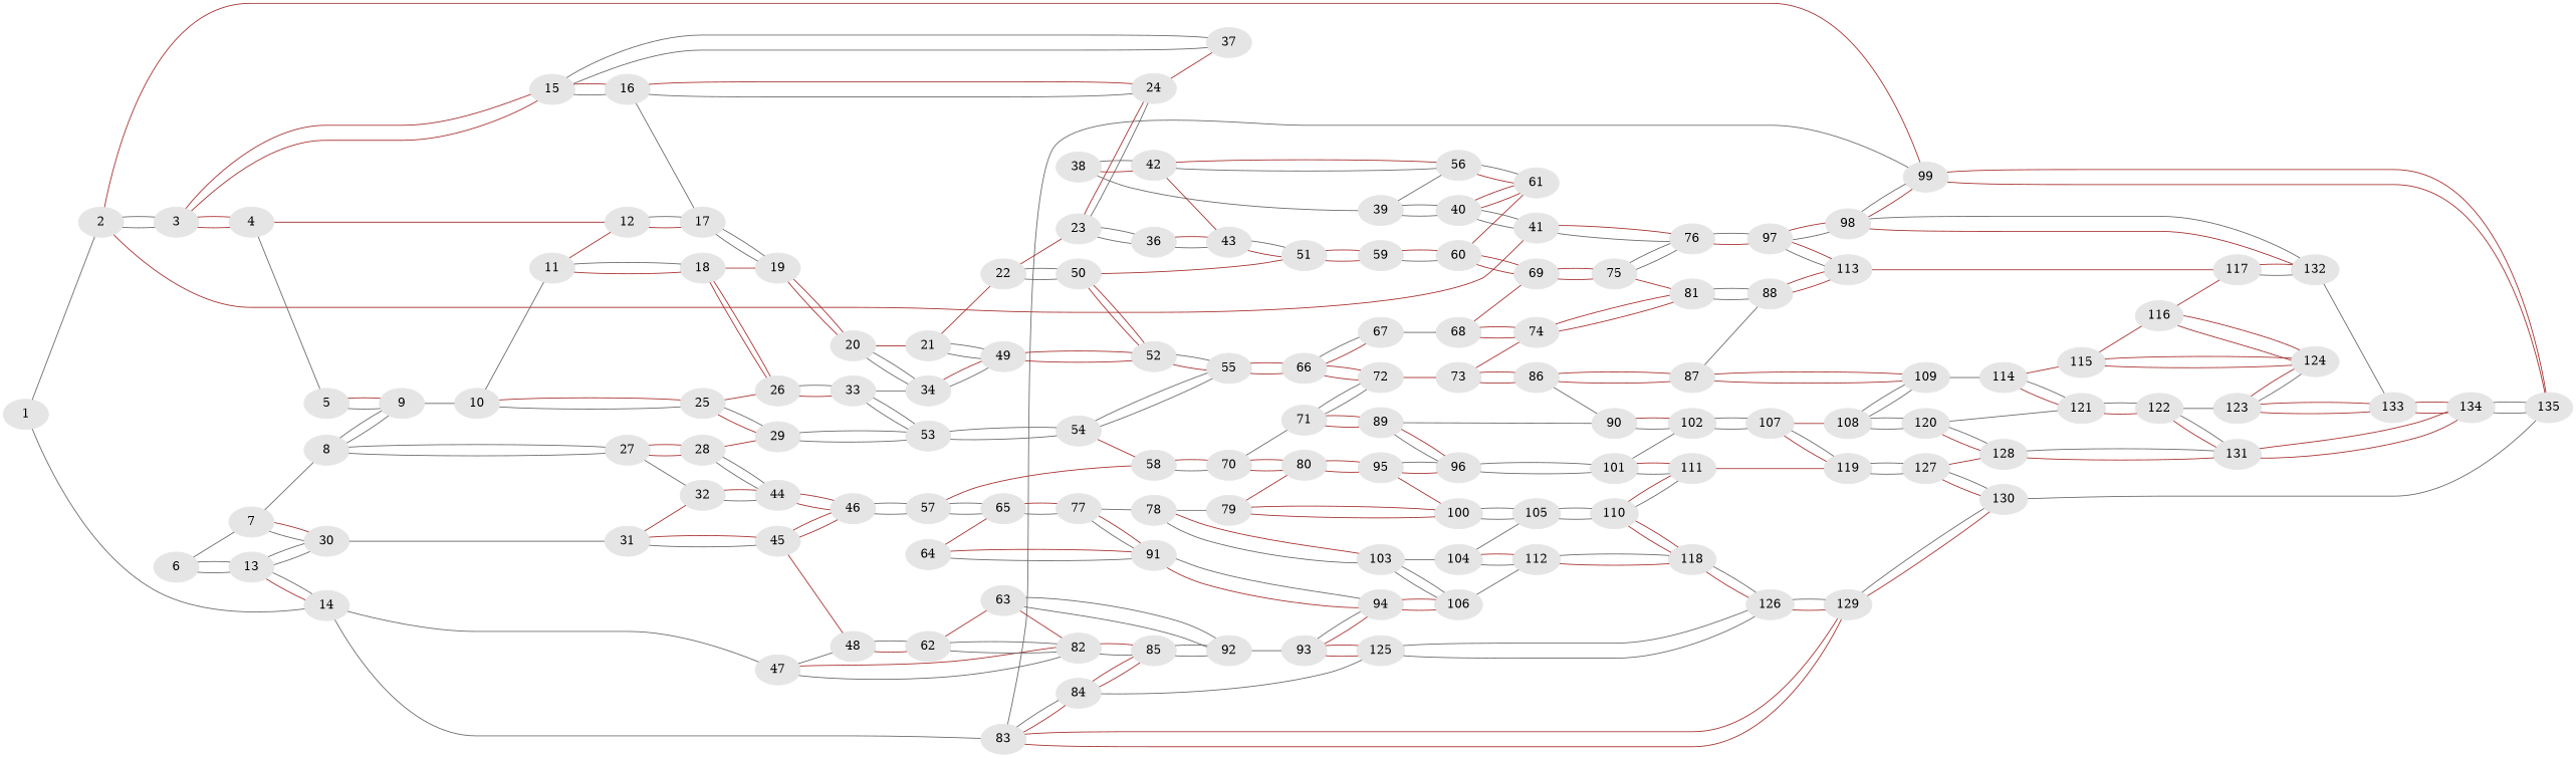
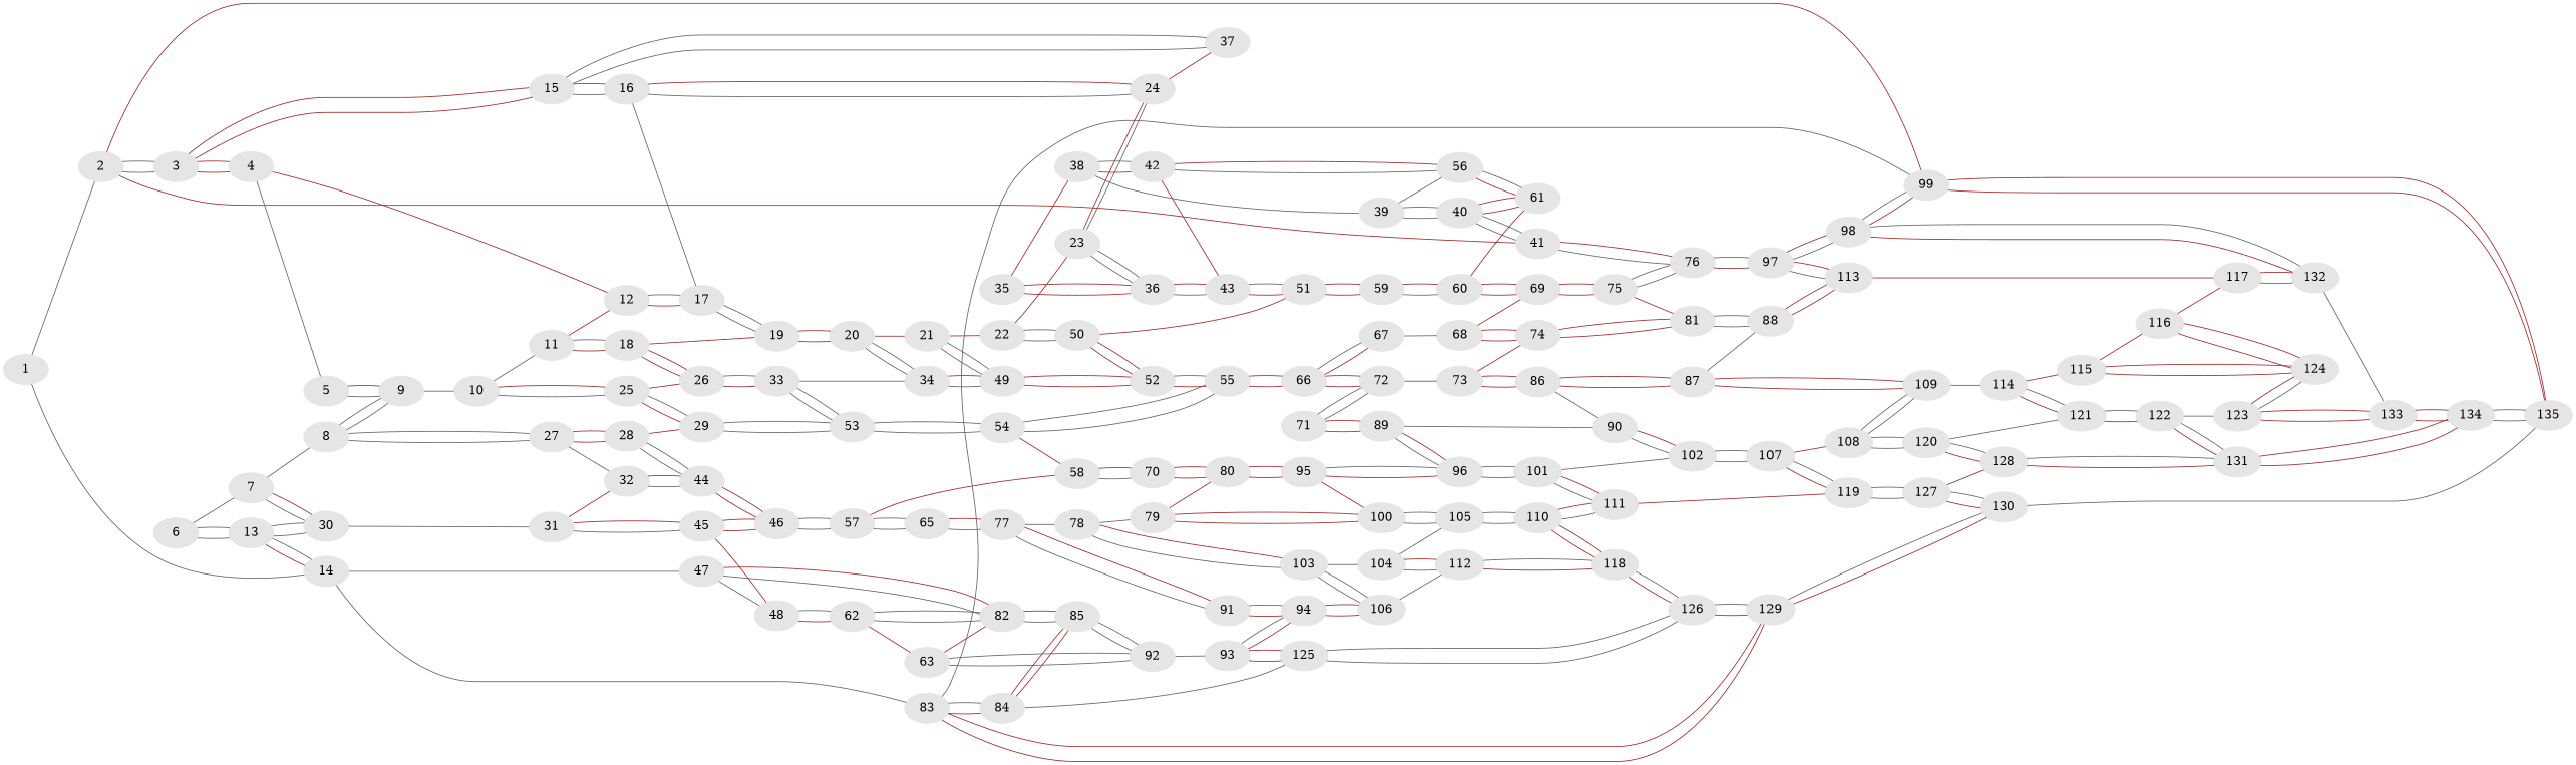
  graph {
    rankdir=LR
    node [color=gray90 style=filled]
    edge [color=brown]
    1
    2
    14
    3
    41
    99
    6
    7
    13
    47
    83
    4
    15
    76
    135
    5
    12
    16
    37
    9
    17
    10
    8
    30
    27
    31
    28
    32
    11
    25
    18
    26
    29
    19
    48
    82
    84
    129
    24
    20
    33
    21
    34
    22
    49
    23
    50
    52
    36
    51
    43
    53
    44
    46
    54
    45
+   35
    38
    39
    42
    40
    56
    61
    97
    59
    57
    62
    58
    65
    85
    63
    55
    60
    66
    70
    67
    72
    77
    71
    80
    69
    68
    75
    92
-   64
    91
    93
    94
    78
    73
    74
    81
    89
    95
    90
    96
    86
    87
    88
    113
    98
    79
    103
    100
    106
    104
    105
    125
    130
    126
    109
    102
    114
    117
    101
    107
    112
    111
    132
    133
    110
    119
    108
    118
    120
    127
    121
    128
    115
    116
    124
    122
    131
    123
    134
    1 -- 2 [color=gray40]
    1 -- 14 [color=gray40]
    2 -- 3 [color=gray40]
    2 -- 3 [color=gray40]
    2 -- 41
    2 -- 99
    14 -- 47 [color=gray40]
    14 -- 83 [color=gray40]
    3 -- 4
    3 -- 4
    3 -- 15
    3 -- 15
    41 -- 76 [color=gray40]
    41 -- 76
    99 -- 135
    99 -- 135
    6 -- 7 [color=gray40]
    6 -- 13 [color=gray40]
    6 -- 13 [color=gray40]
    7 -- 8 [color=gray40]
    7 -- 30 [color=gray40]
    7 -- 30
    13 -- 14
    13 -- 14 [color=gray40]
    13 -- 30 [color=gray40]
    13 -- 30 [color=gray40]
    47 -- 48 [color=gray40]
    47 -- 82 [color=gray40]
    47 -- 82
    83 -- 99 [color=gray40]
    83 -- 84
    83 -- 84 [color=gray40]
    83 -- 129
    83 -- 129
    4 -- 5 [color=gray40]
    4 -- 12
    15 -- 16 [color=gray40]
    15 -- 16
    15 -- 37 [color=gray40]
    15 -- 37 [color=gray40]
    76 -- 97
    76 -- 97 [color=gray40]
    5 -- 9 [color=gray40]
    5 -- 9
    12 -- 17
    12 -- 17 [color=gray40]
    16 -- 17 [color=gray40]
    16 -- 24 [color=gray40]
    16 -- 24
    9 -- 10 [color=gray40]
    17 -- 19 [color=gray40]
    17 -- 19 [color=gray40]
    10 -- 11 [color=gray40]
    10 -- 25 [color=gray40]
    10 -- 25
    8 -- 9 [color=gray40]
    8 -- 9 [color=gray40]
    8 -- 27 [color=gray40]
    8 -- 27 [color=gray40]
    30 -- 31 [color=gray40]
    27 -- 28
    27 -- 28
    27 -- 32 [color=gray40]
    31 -- 32
    31 -- 45 [color=gray40]
    31 -- 45
    28 -- 29
    28 -- 44 [color=gray40]
    28 -- 44 [color=gray40]
    32 -- 44 [color=gray40]
    32 -- 44
    11 -- 12
    11 -- 18
    11 -- 18 [color=gray40]
    25 -- 26
    25 -- 29
    25 -- 29 [color=gray40]
    18 -- 26
    18 -- 26
    18 -- 19
    26 -- 33
    26 -- 33 [color=gray40]
    29 -- 53 [color=gray40]
    29 -- 53 [color=gray40]
    19 -- 20
    19 -- 20
    48 -- 62
    48 -- 62 [color=gray40]
    82 -- 85 [color=gray40]
    82 -- 85
    84 -- 85
    84 -- 85
    84 -- 125 [color=gray40]
    129 -- 130
    129 -- 130 [color=gray40]
    24 -- 37
    20 -- 21
    20 -- 34 [color=gray40]
    20 -- 34 [color=gray40]
    33 -- 34 [color=gray40]
    33 -- 53 [color=gray40]
    33 -- 53 [color=gray40]
    21 -- 22
    21 -- 49 [color=gray40]
    21 -- 49 [color=gray40]
    34 -- 49 [color=gray40]
    34 -- 49
    22 -- 23
    22 -- 50 [color=gray40]
    22 -- 50 [color=gray40]
    49 -- 52
    49 -- 52
    23 -- 24 [color=gray40]
    23 -- 24
    23 -- 36 [color=gray40]
    23 -- 36 [color=gray40]
    50 -- 52
    50 -- 52
    50 -- 51
    52 -- 55
    52 -- 55 [color=gray40]
    36 -- 43 [color=gray40]
    36 -- 43
    51 -- 59
    51 -- 59
    43 -- 51
    43 -- 51 [color=gray40]
    53 -- 54 [color=gray40]
    53 -- 54 [color=gray40]
    44 -- 46
    44 -- 46
    46 -- 57 [color=gray40]
    46 -- 57 [color=gray40]
    54 -- 58
    54 -- 55 [color=gray40]
    54 -- 55 [color=gray40]
    45 -- 48
    45 -- 46
    45 -- 46
+   35 -- 36
+   35 -- 36
+   35 -- 38
    38 -- 39 [color=gray40]
    38 -- 42
    38 -- 42 [color=gray40]
    39 -- 40 [color=gray40]
    39 -- 40 [color=gray40]
    39 -- 56 [color=gray40]
    42 -- 43
    42 -- 56 [color=gray40]
    42 -- 56
    40 -- 41 [color=gray40]
    40 -- 41 [color=gray40]
    40 -- 61
    40 -- 61
    56 -- 61
    56 -- 61 [color=gray40]
    97 -- 113 [color=gray40]
    97 -- 113
    97 -- 98 [color=gray40]
    97 -- 98
    59 -- 60 [color=gray40]
    59 -- 60
    57 -- 58
    57 -- 65 [color=gray40]
    57 -- 65 [color=gray40]
    62 -- 82 [color=gray40]
    62 -- 82 [color=gray40]
    62 -- 63
    58 -- 70 [color=gray40]
    58 -- 70
    65 -- 77 [color=gray40]
    65 -- 77
    85 -- 92 [color=gray40]
    85 -- 92 [color=gray40]
    63 -- 82
    63 -- 92 [color=gray40]
    63 -- 92 [color=gray40]
    55 -- 66
    55 -- 66
    60 -- 61
    60 -- 69
    60 -- 69
    66 -- 67
    66 -- 67 [color=gray40]
    66 -- 72
    66 -- 72
-   70 -- 71 [color=gray40]
    70 -- 80
    70 -- 80
    67 -- 68 [color=gray40]
    72 -- 73
    77 -- 91 [color=gray40]
    77 -- 91
    77 -- 78 [color=gray40]
    71 -- 72 [color=gray40]
    71 -- 72 [color=gray40]
    71 -- 89
    71 -- 89
    80 -- 95
    80 -- 95
    69 -- 75
    69 -- 75
    68 -- 69
    68 -- 74
    68 -- 74
    75 -- 76 [color=gray40]
    75 -- 76 [color=gray40]
    75 -- 81
    92 -- 93 [color=gray40]
-   64 -- 65
-   64 -- 91 [color=gray40]
-   64 -- 91
    91 -- 94
    91 -- 94 [color=gray40]
    93 -- 94
    93 -- 94 [color=gray40]
    93 -- 125
    93 -- 125
    94 -- 106
    94 -- 106
    78 -- 79 [color=gray40]
    78 -- 103 [color=gray40]
    78 -- 103
    73 -- 74
    73 -- 86
    73 -- 86
    74 -- 81
    74 -- 81
    81 -- 88 [color=gray40]
    81 -- 88 [color=gray40]
    89 -- 90 [color=gray40]
    89 -- 96 [color=gray40]
    89 -- 96
    95 -- 96
    95 -- 96 [color=gray40]
    95 -- 100
    90 -- 102 [color=gray40]
    90 -- 102
    96 -- 101 [color=gray40]
    96 -- 101 [color=gray40]
    86 -- 90 [color=gray40]
    86 -- 87
    86 -- 87
    87 -- 88 [color=gray40]
    87 -- 109
    87 -- 109
    88 -- 113
    88 -- 113
    113 -- 117
    98 -- 99
    98 -- 99 [color=gray40]
    98 -- 132
    98 -- 132 [color=gray40]
    79 -- 80
    79 -- 100
    79 -- 100
    103 -- 106 [color=gray40]
    103 -- 106 [color=gray40]
    103 -- 104 [color=gray40]
    100 -- 105 [color=gray40]
    100 -- 105 [color=gray40]
    106 -- 112 [color=gray40]
    104 -- 105 [color=gray40]
    104 -- 112 [color=gray40]
    104 -- 112
    105 -- 110 [color=gray40]
    105 -- 110 [color=gray40]
    125 -- 126 [color=gray40]
    125 -- 126 [color=gray40]
    130 -- 135 [color=gray40]
    126 -- 129
    126 -- 129 [color=gray40]
    109 -- 114 [color=gray40]
    102 -- 107 [color=gray40]
    102 -- 107 [color=gray40]
    114 -- 121
    114 -- 121 [color=gray40]
    114 -- 115
    117 -- 132 [color=gray40]
    117 -- 132
    101 -- 102 [color=gray40]
    101 -- 111 [color=gray40]
    101 -- 111
    107 -- 119
    107 -- 119 [color=gray40]
    107 -- 108
    112 -- 118
    112 -- 118 [color=gray40]
    111 -- 119
    132 -- 133 [color=gray40]
    133 -- 134
    133 -- 134
    110 -- 111 [color=gray40]
    110 -- 111
    110 -- 118
    110 -- 118
    119 -- 127 [color=gray40]
    119 -- 127 [color=gray40]
    108 -- 109 [color=gray40]
    108 -- 109 [color=gray40]
    108 -- 120 [color=gray40]
    108 -- 120 [color=gray40]
    118 -- 126
    118 -- 126 [color=gray40]
    120 -- 121 [color=gray40]
    120 -- 128
    120 -- 128 [color=gray40]
    127 -- 130
    127 -- 130 [color=gray40]
    127 -- 128
    121 -- 122
    121 -- 122 [color=gray40]
    128 -- 131
    128 -- 131 [color=gray40]
    115 -- 116
    115 -- 124
    115 -- 124
    116 -- 117
    116 -- 124
    116 -- 124
    122 -- 131
    122 -- 131 [color=gray40]
    122 -- 123 [color=gray40]
    131 -- 134
    131 -- 134
    123 -- 133
    123 -- 133
    123 -- 124 [color=gray40]
    123 -- 124
    134 -- 135 [color=gray40]
    134 -- 135 [color=gray40]
  }
